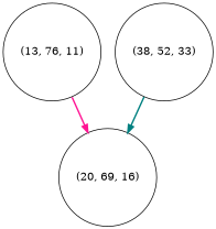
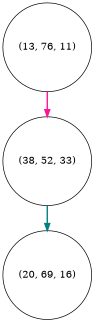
  digraph {
    node [shape=circle]
    edge [style=bold]
    "(13, 76, 11)"
    "(20, 69, 16)"
    "(38, 52, 33)"
-   "(13, 76, 11)" -> "(20, 69, 16)" [color=deeppink]
+   "(13, 76, 11)" -> "(38, 52, 33)" [color=deeppink]
    "(38, 52, 33)" -> "(20, 69, 16)" [color=teal]
  }
